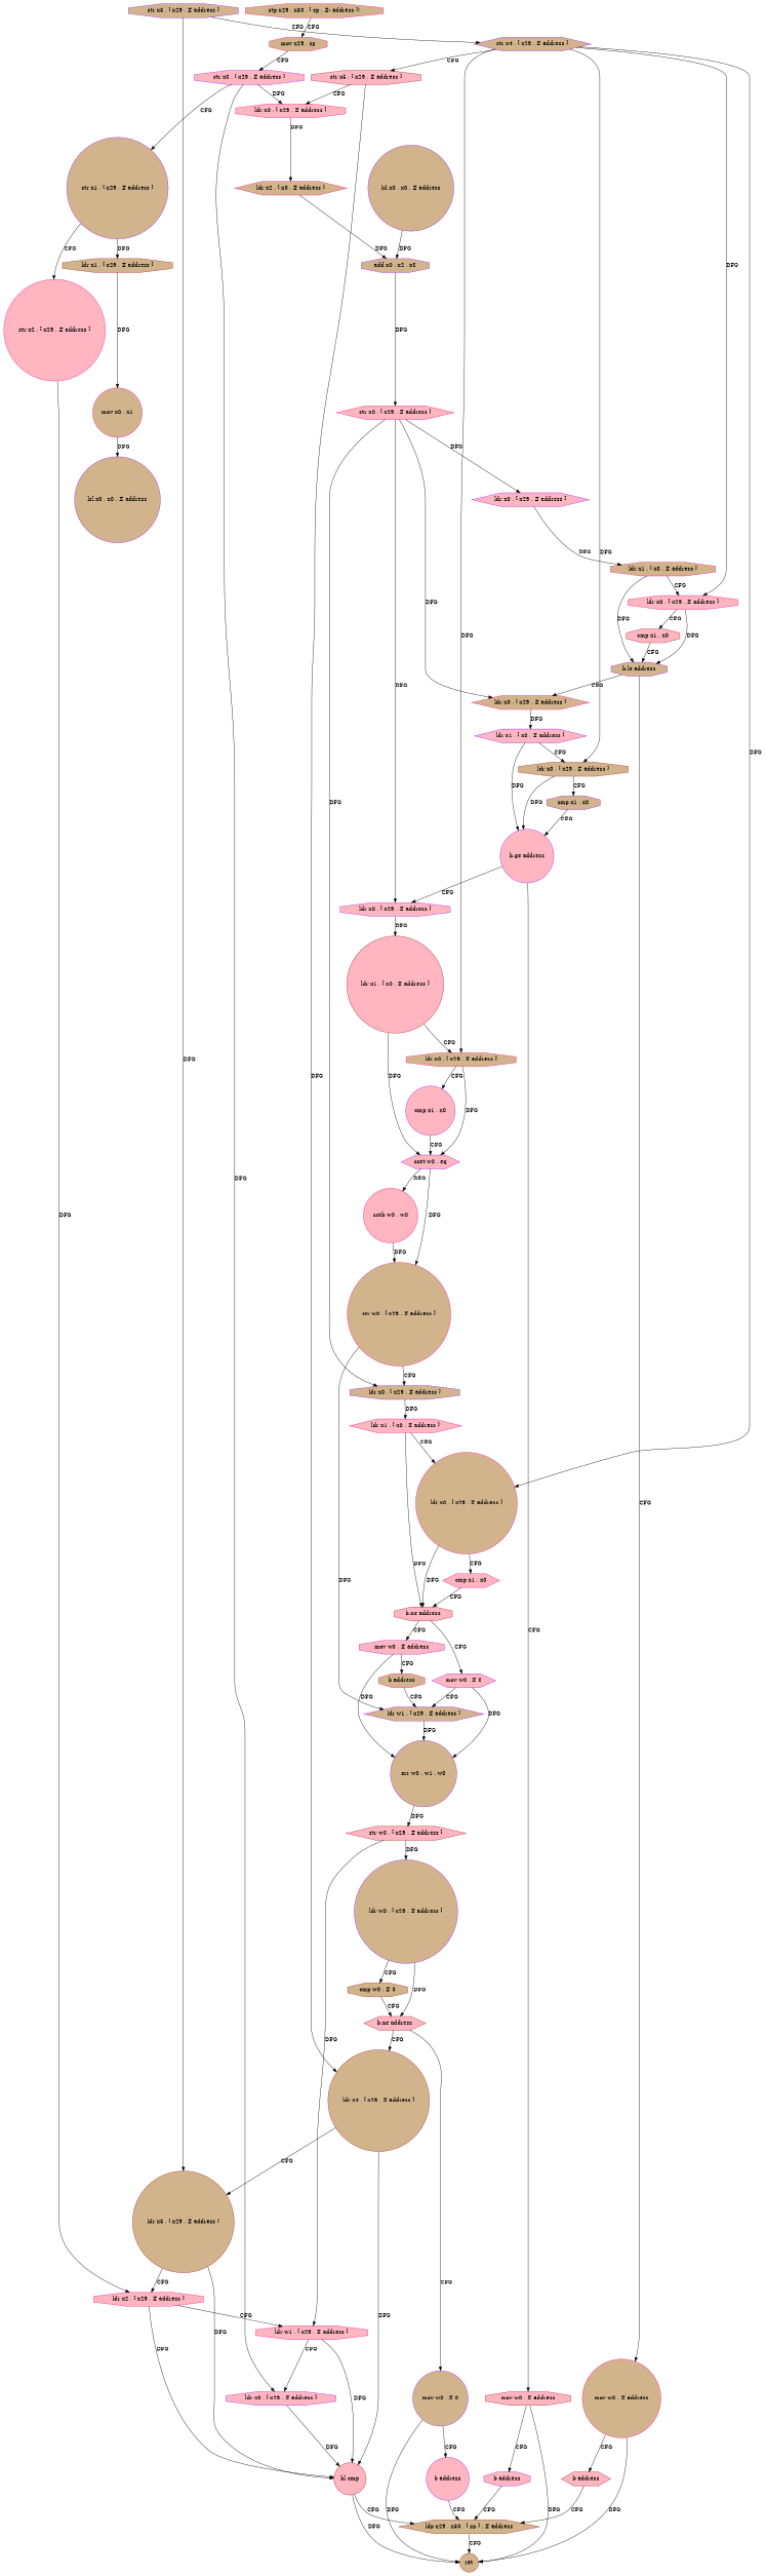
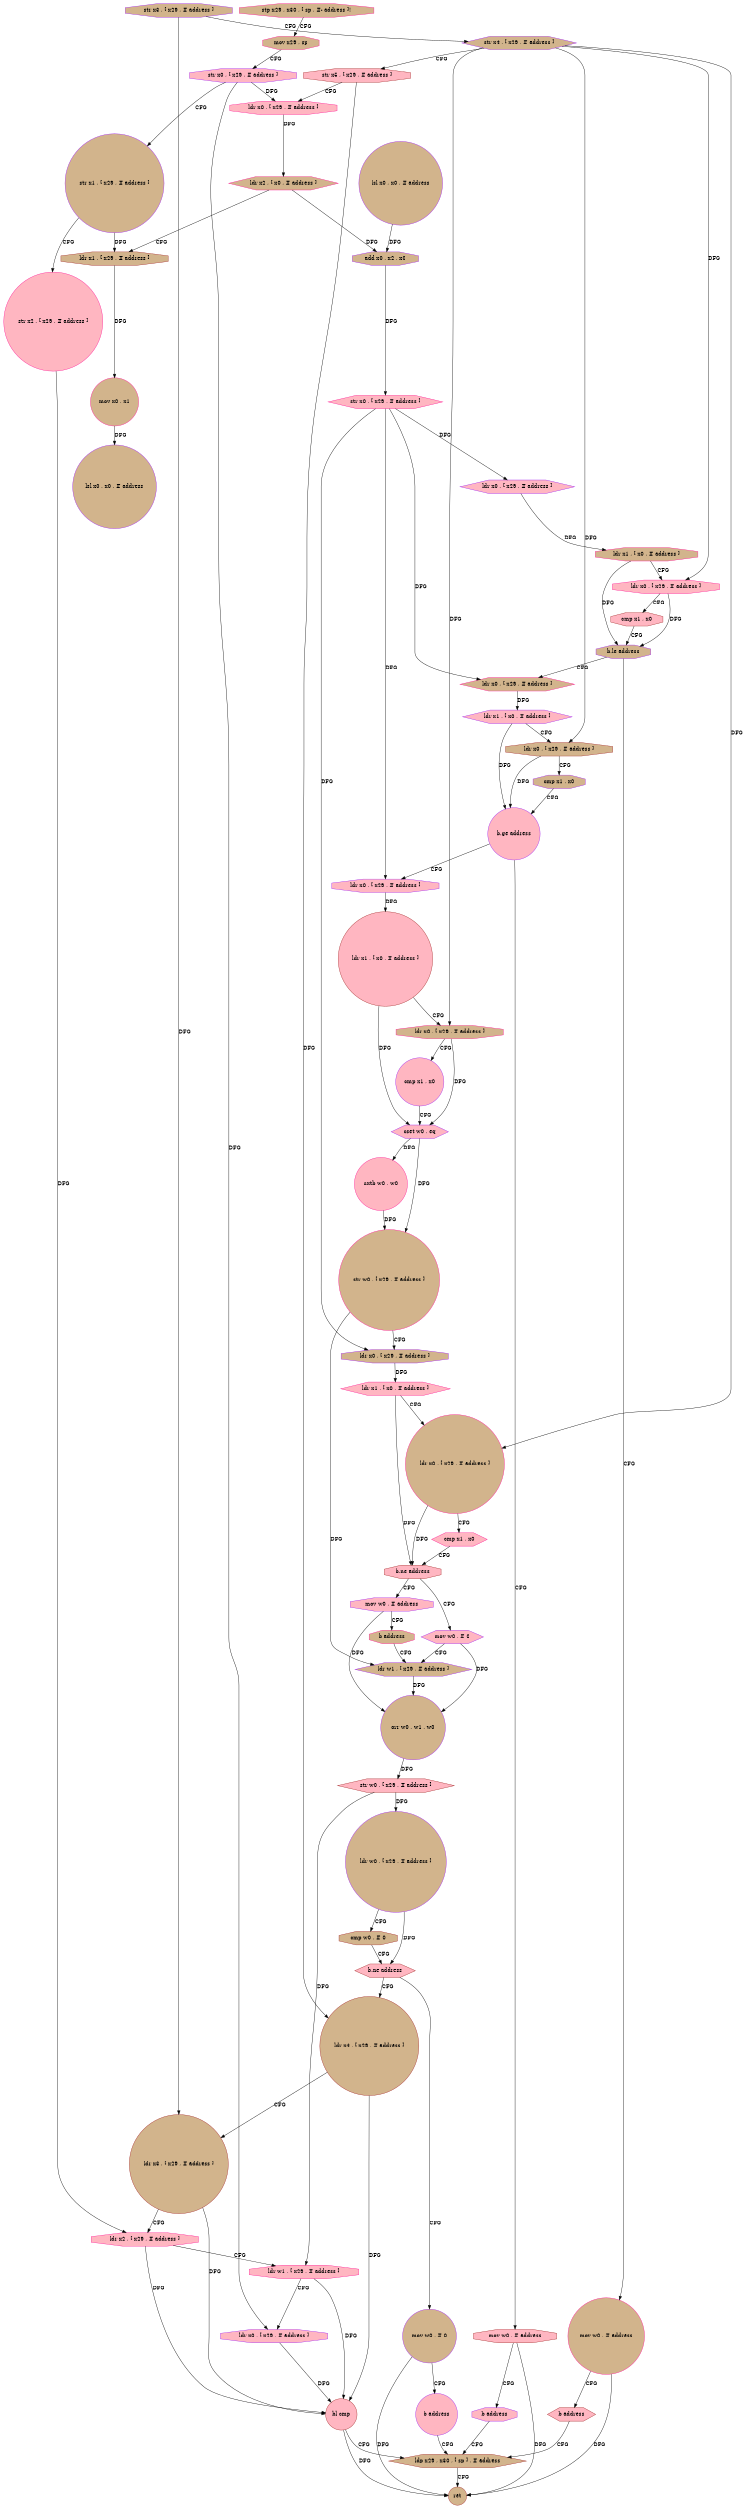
  digraph {
    node [color=purple fillcolor=tan shape=octagon style=filled]
    n1 [color=deeppink label="stp x29 , x30 , [ sp , #- address ]!"]
    n2 [color=deeppink label="mov x29 , sp"]
    n3 [fillcolor=lightpink label="str x0 , [ x29 , # address ]"]
    n4 [label="str x1 , [ x29 , # address ]" shape=circle]
    n5 [color=deeppink fillcolor=lightpink label="ldr x0 , [ x29 , # address ]"]
    n6 [fillcolor=lightpink label="ldr x0 , [ x29 , # address ]"]
    n7 [color=deeppink fillcolor=lightpink label="str x2 , [ x29 , # address ]" shape=circle]
    n8 [color=brown label="ldr x1 , [ x29 , # address ]"]
    n9 [color=deeppink label="ldr x2 , [ x0 , # address ]" shape=hexagon]
    n10 [color=brown fillcolor=lightpink label="bl cmp" shape=circle]
    n11 [color=deeppink fillcolor=lightpink label="ldr x2 , [ x29 , # address ]"]
    n12 [color=deeppink label="mov x0 , x1" shape=circle]
    n13 [label="str x3 , [ x29 , # address ]"]
    n14 [label="str x4 , [ x29 , # address ]" shape=hexagon]
    n15 [color=brown label="ldr x3 , [ x29 , # address ]" shape=circle]
    n16 [color=deeppink fillcolor=lightpink label="ldr w1 , [ x29 , # address ]"]
    n17 [color=brown fillcolor=lightpink label="str x5 , [ x29 , # address ]"]
    n18 [color=deeppink fillcolor=lightpink label="ldr x0 , [ x29 , # address ]"]
    n19 [color=brown label="ldr x0 , [ x29 , # address ]"]
    n20 [color=deeppink label="ldr x0 , [ x29 , # address ]"]
    n21 [color=deeppink label="ldr x0 , [ x29 , # address ]" shape=circle]
    n22 [color=brown label="ldr x4 , [ x29 , # address ]" shape=circle]
    n23 [label="b.le address"]
    n24 [color=brown fillcolor=lightpink label="cmp x1 , x0"]
    n25 [fillcolor=lightpink label="b.ge address" shape=circle]
    n26 [label="cmp x1 , x0"]
    n27 [fillcolor=lightpink label="cset w0 , eq" shape=hexagon]
    n28 [fillcolor=lightpink label="cmp x1 , x0" shape=circle]
    n29 [color=brown fillcolor=lightpink label="b.ne address"]
    n30 [color=deeppink fillcolor=lightpink label="cmp x1 , x0" shape=hexagon]
    n31 [label="add x0 , x2 , x0"]
    n32 [color=deeppink fillcolor=lightpink label="str x0 , [ x29 , # address ]" shape=hexagon]
    n33 [label="lsl x0 , x0 , # address" shape=circle]
    n34 [label="lsl x0 , x0 , # address" shape=circle]
    n35 [fillcolor=lightpink label="ldr x0 , [ x29 , # address ]" shape=hexagon]
    n36 [color=deeppink label="ldr x0 , [ x29 , # address ]" shape=hexagon]
    n37 [fillcolor=lightpink label="ldr x0 , [ x29 , # address ]"]
    n38 [label="ldr x0 , [ x29 , # address ]"]
    n39 [color=deeppink label="ldr x1 , [ x0 , # address ]"]
    n40 [fillcolor=lightpink label="ldr x1 , [ x0 , # address ]" shape=hexagon]
    n41 [color=brown fillcolor=lightpink label="ldr x1 , [ x0 , # address ]" shape=circle]
    n42 [color=deeppink fillcolor=lightpink label="ldr x1 , [ x0 , # address ]" shape=hexagon]
    n43 [color=deeppink label="mov w0 , # address" shape=circle]
    n44 [color=brown fillcolor=lightpink label="b address" shape=hexagon]
    n45 [color=brown label=ret shape=circle]
    n46 [color=brown label="ldp x29 , x30 , [ sp ] , # address" shape=hexagon]
    n47 [color=brown fillcolor=lightpink label="mov w0 , # address"]
    n48 [fillcolor=lightpink label="b address"]
    n49 [color=deeppink fillcolor=lightpink label="uxtb w0 , w0" shape=circle]
    n50 [color=deeppink label="str w0 , [ x29 , # address ]" shape=circle]
    n51 [label="ldr w1 , [ x29 , # address ]" shape=hexagon]
    n52 [label="orr w0 , w1 , w0" shape=circle]
    n53 [fillcolor=lightpink label="mov w0 , # 0" shape=hexagon]
    n54 [fillcolor=lightpink label="mov w0 , # address"]
    n55 [color=deeppink label="b address"]
    n56 [color=brown fillcolor=lightpink label="str w0 , [ x29 , # address ]" shape=hexagon]
    n57 [label="mov w0 , # 0" shape=circle]
    n58 [fillcolor=lightpink label="b address" shape=circle]
    n59 [label="ldr w0 , [ x29 , # address ]" shape=circle]
    n60 [color=brown label="cmp w0 , # 0"]
    n61 [color=brown fillcolor=lightpink label="b.ne address" shape=hexagon]
    n1 -> n2 [label=CFG]
    n2 -> n3 [label=CFG]
    n3 -> n4 [label=CFG]
    n3 -> n5 [label=DFG]
    n3 -> n6 [label=DFG]
    n4 -> n7 [label=CFG]
    n4 -> n8 [label=DFG]
    n5 -> n9 [label=DFG]
    n6 -> n10 [label=DFG]
    n7 -> n11 [label=DFG]
    n8 -> n12 [label=DFG]
+   n9 -> n8 [label=CFG]
    n9 -> n31 [label=DFG]
    n10 -> n45 [label=DFG]
    n10 -> n46 [label=CFG]
    n11 -> n10 [label=DFG]
    n11 -> n16 [label=CFG]
    n12 -> n33 [label=DFG]
    n13 -> n14 [label=CFG]
    n13 -> n15 [label=DFG]
    n14 -> n17 [label=CFG]
    n14 -> n18 [label=DFG]
    n14 -> n19 [label=DFG]
    n14 -> n20 [label=DFG]
    n14 -> n21 [label=DFG]
    n15 -> n10 [label=DFG]
    n15 -> n11 [label=CFG]
    n16 -> n6 [label=CFG]
    n16 -> n10 [label=DFG]
    n17 -> n5 [label=CFG]
    n17 -> n22 [label=DFG]
    n18 -> n23 [label=DFG]
    n18 -> n24 [label=CFG]
    n19 -> n25 [label=DFG]
    n19 -> n26 [label=CFG]
    n20 -> n27 [label=DFG]
    n20 -> n28 [label=CFG]
    n21 -> n29 [label=DFG]
    n21 -> n30 [label=CFG]
    n22 -> n10 [label=DFG]
    n22 -> n15 [label=CFG]
    n23 -> n36 [label=CFG]
    n23 -> n43 [label=CFG]
    n24 -> n23 [label=CFG]
    n25 -> n37 [label=CFG]
    n25 -> n47 [label=CFG]
    n26 -> n25 [label=CFG]
    n27 -> n49 [label=DFG]
    n27 -> n50 [label=DFG]
    n28 -> n27 [label=CFG]
    n29 -> n53 [label=CFG]
    n29 -> n54 [label=CFG]
    n30 -> n29 [label=CFG]
    n31 -> n32 [label=DFG]
    n32 -> n35 [label=DFG]
    n32 -> n36 [label=DFG]
    n32 -> n37 [label=DFG]
    n32 -> n38 [label=DFG]
    n34 -> n31 [label=DFG]
    n35 -> n39 [label=DFG]
    n36 -> n40 [label=DFG]
    n37 -> n41 [label=DFG]
    n38 -> n42 [label=DFG]
    n39 -> n18 [label=CFG]
    n39 -> n23 [label=DFG]
    n40 -> n19 [label=CFG]
    n40 -> n25 [label=DFG]
    n41 -> n20 [label=CFG]
    n41 -> n27 [label=DFG]
    n42 -> n21 [label=CFG]
    n42 -> n29 [label=DFG]
    n43 -> n44 [label=CFG]
    n43 -> n45 [label=DFG]
    n44 -> n46 [label=CFG]
    n46 -> n45 [label=CFG]
    n47 -> n45 [label=DFG]
    n47 -> n48 [label=CFG]
    n48 -> n46 [label=CFG]
    n49 -> n50 [label=DFG]
    n50 -> n38 [label=CFG]
    n50 -> n51 [label=DFG]
    n51 -> n52 [label=DFG]
    n52 -> n56 [label=DFG]
    n53 -> n51 [label=CFG]
    n53 -> n52 [label=DFG]
    n54 -> n52 [label=DFG]
    n54 -> n55 [label=CFG]
    n55 -> n51 [label=CFG]
    n56 -> n16 [label=DFG]
    n56 -> n59 [label=DFG]
    n57 -> n45 [label=DFG]
    n57 -> n58 [label=CFG]
    n58 -> n46 [label=CFG]
    n59 -> n60 [label=CFG]
    n59 -> n61 [label=DFG]
    n60 -> n61 [label=CFG]
    n61 -> n22 [label=CFG]
    n61 -> n57 [label=CFG]
  }
